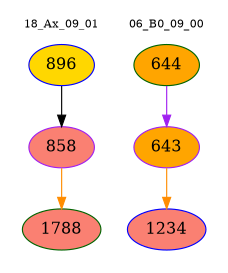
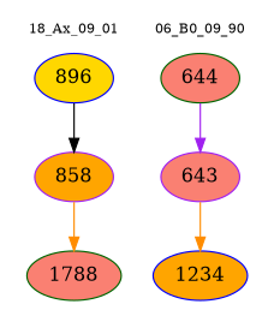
  digraph {
    node [color=blue fillcolor=salmon style=filled]
    edge [color=darkorange]
    n1 [fillcolor=gold label=896]
-   n2 [color=purple label=858]
+   n2 [color=purple fillcolor=orange label=858]
    n3 [color=darkgreen label=1788]
-   n4 [color=darkgreen fillcolor=orange label=644]
-   n5 [color=purple fillcolor=orange label=643]
-   n6 [label=1234]
+   n4 [color=darkgreen label=644]
+   n5 [color=purple label=643]
+   n6 [fillcolor=orange label=1234]
    subgraph cluster_1 {
      color=white
      fontsize=10
      label="18_Ax_09_01"
      n1
      n2
      n3
    }
    subgraph cluster_2 {
      color=white
      fontsize=10
-     label="06_B0_09_00"
+     label="06_B0_09_90"
      n4
      n5
      n6
    }
    n1 -> n2 [color=black]
    n2 -> n3
    n4 -> n5 [color=purple]
    n5 -> n6
  }
